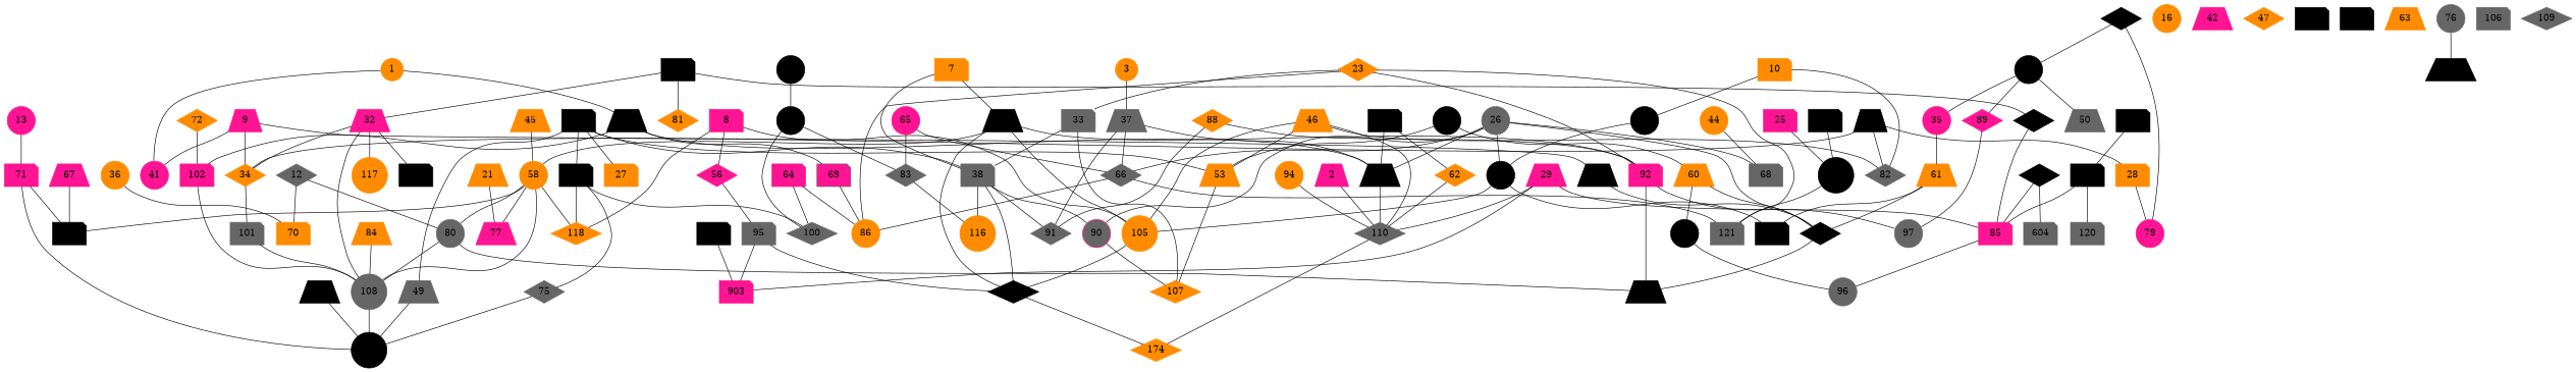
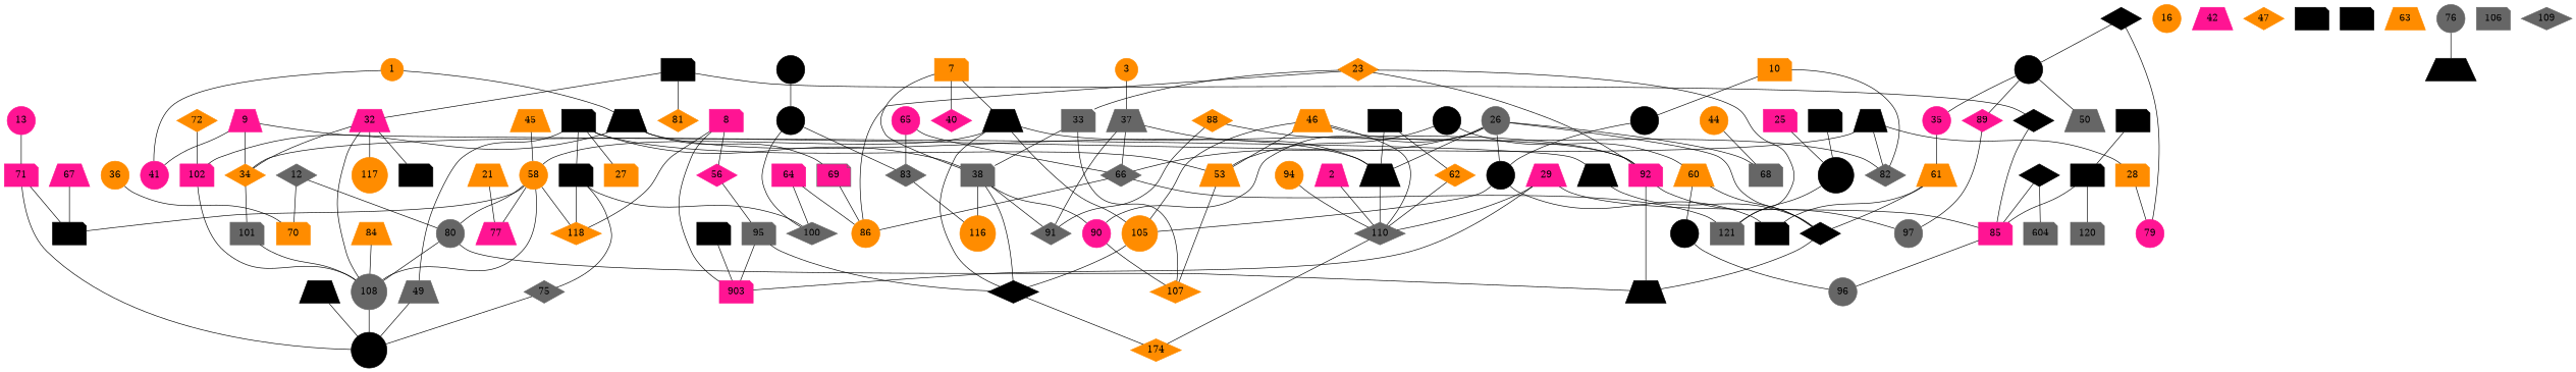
  graph {
    node [color=black shape=note style=filled]
    1 [color=darkorange shape=circle]
    41 [color=deeppink shape=circle]
    43 [shape=trapezium]
    59 [shape=trapezium]
    69 [color=gray40 fillcolor=deeppink]
    102 [color=deeppink]
    2 [color=deeppink shape=trapezium]
    110 [color=gray40 shape=diamond]
    n9 [color=darkorange label=174 shape=diamond]
    3 [color=darkorange shape=circle]
    37 [color=gray40 shape=trapezium]
    66 [color=gray40 shape=diamond]
    91 [color=gray40 shape=diamond]
    4 [shape=trapezium]
    28 [color=darkorange]
    34 [color=darkorange shape=diamond]
    82 [color=gray40 shape=diamond]
    79 [color=deeppink shape=circle]
    101 [color=gray40]
    27 [color=darkorange]
    5
    38 [color=gray40]
    48
    49 [color=gray40 shape=trapezium]
    53 [color=darkorange shape=trapezium]
-   90 [color=deeppink shape=circle fillcolor=gray40]
+   90 [color=deeppink shape=circle]
    112 [shape=diamond]
    116 [color=darkorange shape=circle]
    118 [color=darkorange shape=diamond]
    100 [color=gray40 shape=diamond]
    75 [color=gray40 shape=diamond]
    111 [shape=circle]
    107 [color=darkorange shape=diamond]
    32 [color=deeppink shape=trapezium]
    6
    55 [shape=diamond]
    81 [color=darkorange shape=diamond]
    51
    108 [color=gray40 shape=circle]
    117 [color=darkorange shape=circle]
    85 [color=deeppink]
    7 [color=darkorange]
    30 [shape=trapezium]
+   40 [color=deeppink shape=diamond]
    105 [color=darkorange shape=circle]
    92 [color=deeppink]
    58 [color=darkorange shape=circle]
    8 [color=deeppink]
    56 [color=deeppink shape=diamond]
    95 [color=gray40]
    9 [color=deeppink shape=trapezium]
    78 [shape=trapezium]
    87 [shape=diamond]
    10 [color=darkorange]
    31 [shape=circle]
    39 [shape=circle]
    11 [shape=circle]
    20 [shape=circle]
    83 [color=gray40 shape=diamond]
    12 [color=gray40 shape=diamond]
    70 [color=darkorange]
    80 [color=gray40 shape=circle]
    99 [shape=trapezium]
    13 [color=deeppink shape=circle]
    71 [color=deeppink]
    93
    14
    62 [color=darkorange shape=diamond]
    15 [shape=circle]
    60 [color=darkorange shape=trapezium]
    73 [shape=circle]
    16 [color=darkorange shape=circle]
    17 [shape=trapezium]
    18 [shape=diamond]
    24 [shape=circle]
    35 [color=deeppink shape=circle]
    50 [color=gray40 shape=trapezium]
    89 [color=deeppink shape=diamond]
    n79 [color=deeppink label=903]
    19
    21 [color=darkorange shape=trapezium]
    77 [color=deeppink shape=trapezium]
    22
    57
    120 [color=gray40]
    23 [color=darkorange shape=diamond]
    33 [color=gray40]
    86 [color=darkorange shape=circle]
    121 [color=gray40]
    97 [color=gray40 shape=circle]
    61 [color=darkorange shape=trapezium]
    25 [color=deeppink]
    113 [shape=circle]
    26 [color=gray40 shape=circle]
    68 [color=gray40]
    119
    96 [color=gray40 shape=circle]
    29 [color=deeppink shape=trapezium]
    36 [color=darkorange shape=circle]
    42 [color=deeppink shape=trapezium]
    44 [color=darkorange shape=circle]
    45 [color=darkorange shape=trapezium]
    46 [color=darkorange shape=trapezium]
    47 [color=darkorange shape=diamond]
    52
    54
    63 [color=darkorange shape=trapezium]
    64 [color=deeppink]
    65 [color=deeppink shape=circle]
    67 [color=deeppink shape=trapezium]
    72 [color=darkorange shape=diamond]
    74 [shape=diamond]
    n113 [color=gray40 label=604]
    76 [color=gray40 shape=circle]
    115 [shape=trapezium]
    84 [color=darkorange shape=trapezium]
    88 [color=darkorange shape=diamond]
    94 [color=darkorange shape=circle]
    98
    106 [color=gray40]
    109 [color=gray40 shape=diamond]
    1 -- 41
    1 -- 43
    43 -- 59
    43 -- 69
    43 -- 102
    59 -- 110
    69 -- 86
    102 -- 108
    2 -- 110
    110 -- n9
    3 -- 37
    37 -- 59
    37 -- 66
    37 -- 91
    66 -- 86
    66 -- 121
    4 -- 28
    4 -- 34
    4 -- 82
    28 -- 79
    34 -- 101
    101 -- 108
    5 -- 27
    5 -- 38
    5 -- 48
    5 -- 49
    5 -- 53
    38 -- 91
    38 -- 90
    38 -- 112
    38 -- 116
    48 -- 118
    48 -- 100
    48 -- 75
    49 -- 111
    53 -- 107
    90 -- 107
    112 -- n9
    75 -- 111
    32 -- 34
    32 -- 51
    32 -- 108
    32 -- 117
    6 -- 32
    6 -- 55
    6 -- 81
    55 -- 85
    108 -- 111
    85 -- 96
    7 -- 38
    7 -- 30
+   7 -- 40
    30 -- 112
    30 -- 105
    30 -- 92
    30 -- 58
    105 -- 112
    92 -- 99
    92 -- 97
    58 -- 118
    58 -- 108
    58 -- 80
    58 -- 93
    58 -- 77
    8 -- 118
-   8 -- 105
+   8 -- n79
    8 -- 56
    56 -- 95
    95 -- 112
    95 -- n79
    9 -- 41
    9 -- 34
    9 -- 78
    78 -- 87
    87 -- 99
    10 -- 82
    10 -- 31
    31 -- 39
    39 -- 105
    39 -- 119
    11 -- 20
    20 -- 100
    20 -- 83
    83 -- 116
    12 -- 70
    12 -- 80
    80 -- 108
    80 -- 99
    13 -- 71
    71 -- 111
    71 -- 93
    14 -- 59
    14 -- 62
    62 -- 110
    15 -- 53
    15 -- 60
    60 -- 87
    60 -- 73
    73 -- 96
    17 -- 111
    18 -- 79
    18 -- 24
    24 -- 35
    24 -- 50
    24 -- 89
    35 -- 61
    89 -- 97
    19 -- n79
    21 -- 77
    22 -- 57
    57 -- 85
    57 -- 120
    23 -- 92
    23 -- 33
    23 -- 86
    23 -- 121
    33 -- 38
    33 -- 107
    61 -- 87
    61 -- 119
    25 -- 113
    113 -- 121
    26 -- 59
    26 -- 66
    26 -- 90
    26 -- 87
    26 -- 39
    26 -- 68
    29 -- 110
    29 -- 85
    29 -- n79
    36 -- 70
    44 -- 68
    45 -- 58
    46 -- 110
    46 -- 82
    46 -- 53
    46 -- 105
    64 -- 100
    64 -- 86
    65 -- 66
    65 -- 83
    67 -- 93
    72 -- 102
    74 -- 85
    74 -- n113
    76 -- 115
    84 -- 108
    88 -- 91
    88 -- 92
    94 -- 110
    98 -- 113
  }
